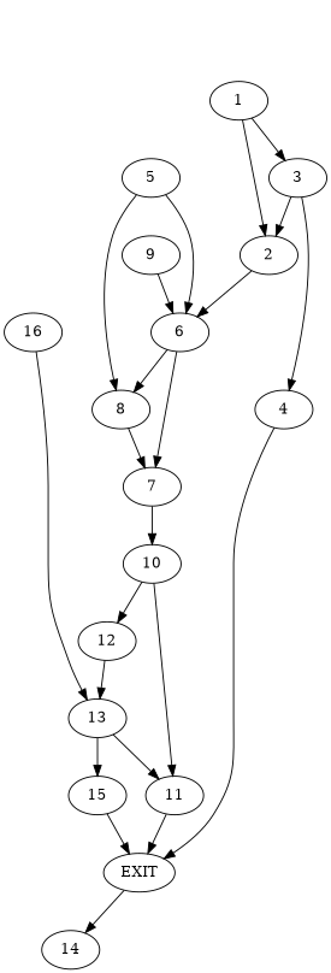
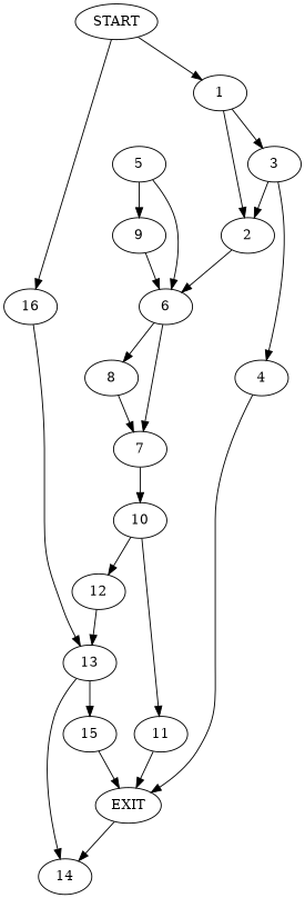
  digraph {
+   n1 [label=START]
    1
    16
    2
    3
    13
    n7 [label=EXIT]
    14
    6
    4
    5
    9
    7
    8
    10
    11
    12
    15
+   n1 -> 1
+   n1 -> 16
    1 -> 2
    1 -> 3
    16 -> 13
    2 -> 6
    3 -> 2
    3 -> 4
-   13 -> 11
+   13 -> 14
    13 -> 15
    n7 -> 14
    6 -> 7
    6 -> 8
    4 -> n7
    5 -> 6
-   5 -> 8
+   5 -> 9
    9 -> 6
    7 -> 10
    8 -> 7
    10 -> 11
    10 -> 12
    11 -> n7
    12 -> 13
    15 -> n7
  }
